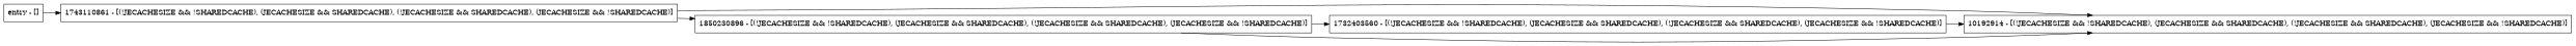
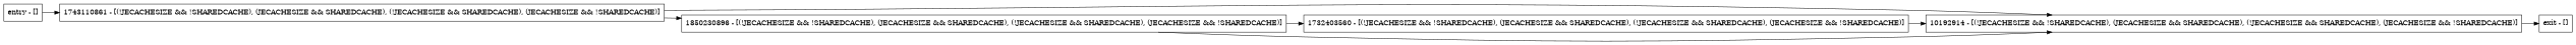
  digraph {
    rankdir=LR
    node [shape=record]
    n1 [label="entry - []"]
    n2 [label="1743110861 - [(!JECACHESIZE && !SHAREDCACHE), (JECACHESIZE && SHAREDCACHE), (!JECACHESIZE && SHAREDCACHE), (JECACHESIZE && !SHAREDCACHE)]"]
+   n3 [label="exit - []"]
    n4 [label="1732403560 - [(!JECACHESIZE && !SHAREDCACHE), (JECACHESIZE && SHAREDCACHE), (!JECACHESIZE && SHAREDCACHE), (JECACHESIZE && !SHAREDCACHE)]"]
    n5 [label="10192914 - [(!JECACHESIZE && !SHAREDCACHE), (JECACHESIZE && SHAREDCACHE), (!JECACHESIZE && SHAREDCACHE), (JECACHESIZE && !SHAREDCACHE)]"]
    n6 [label="1850230896 - [(!JECACHESIZE && !SHAREDCACHE), (JECACHESIZE && SHAREDCACHE), (!JECACHESIZE && SHAREDCACHE), (JECACHESIZE && !SHAREDCACHE)]"]
    n1 -> n2
    n2 -> n5
    n2 -> n6
    n4 -> n5
+   n5 -> n3
    n6 -> n4
    n6 -> n5
  }
